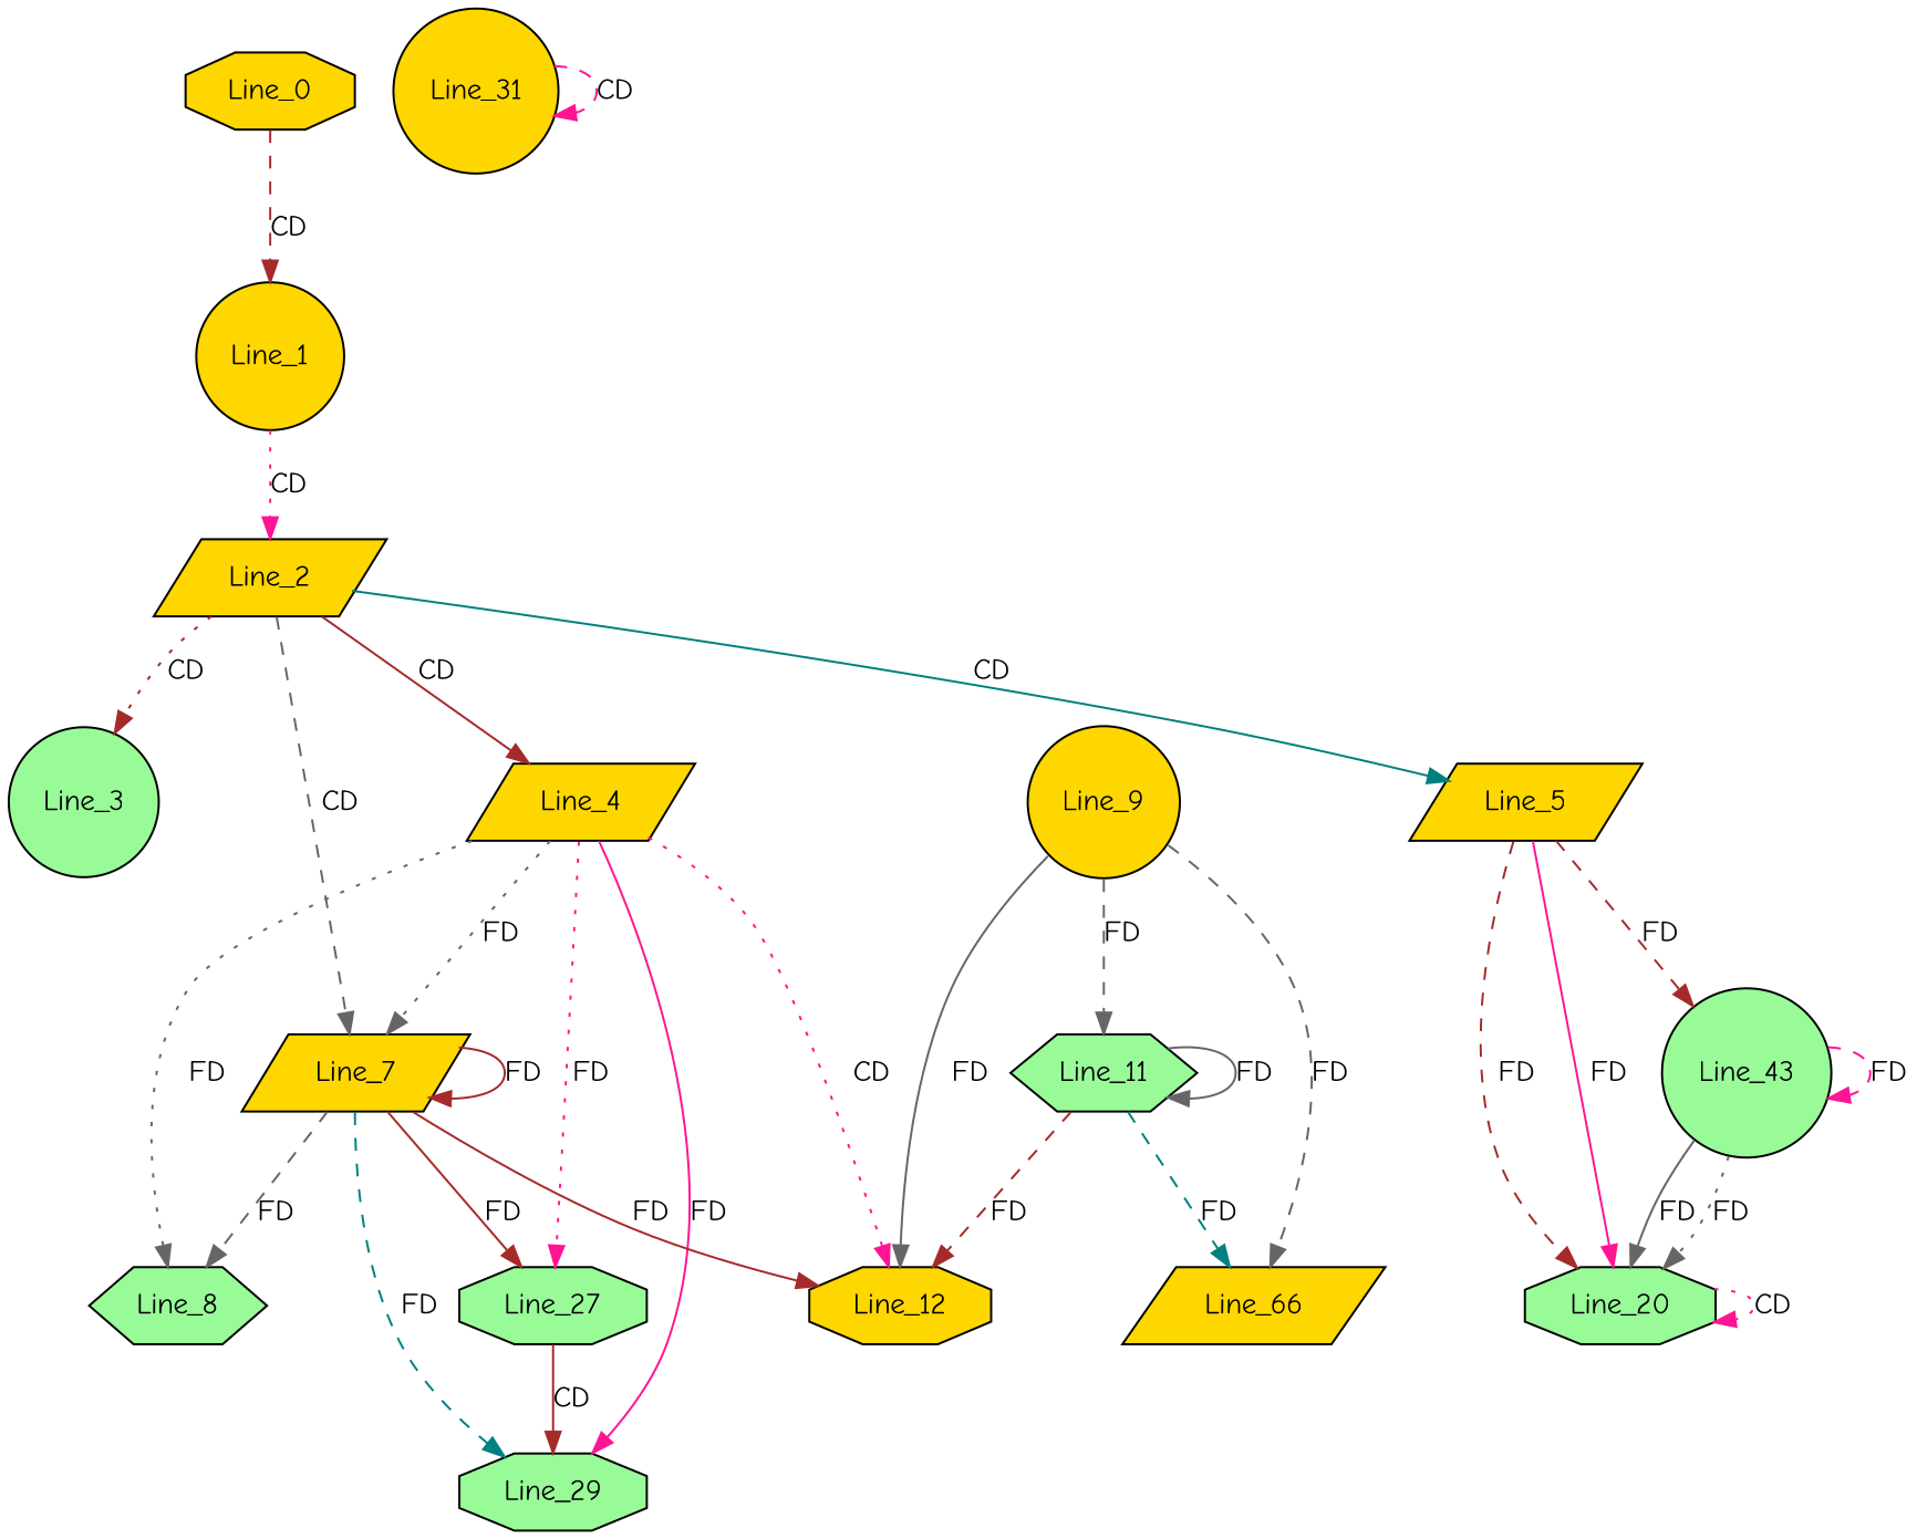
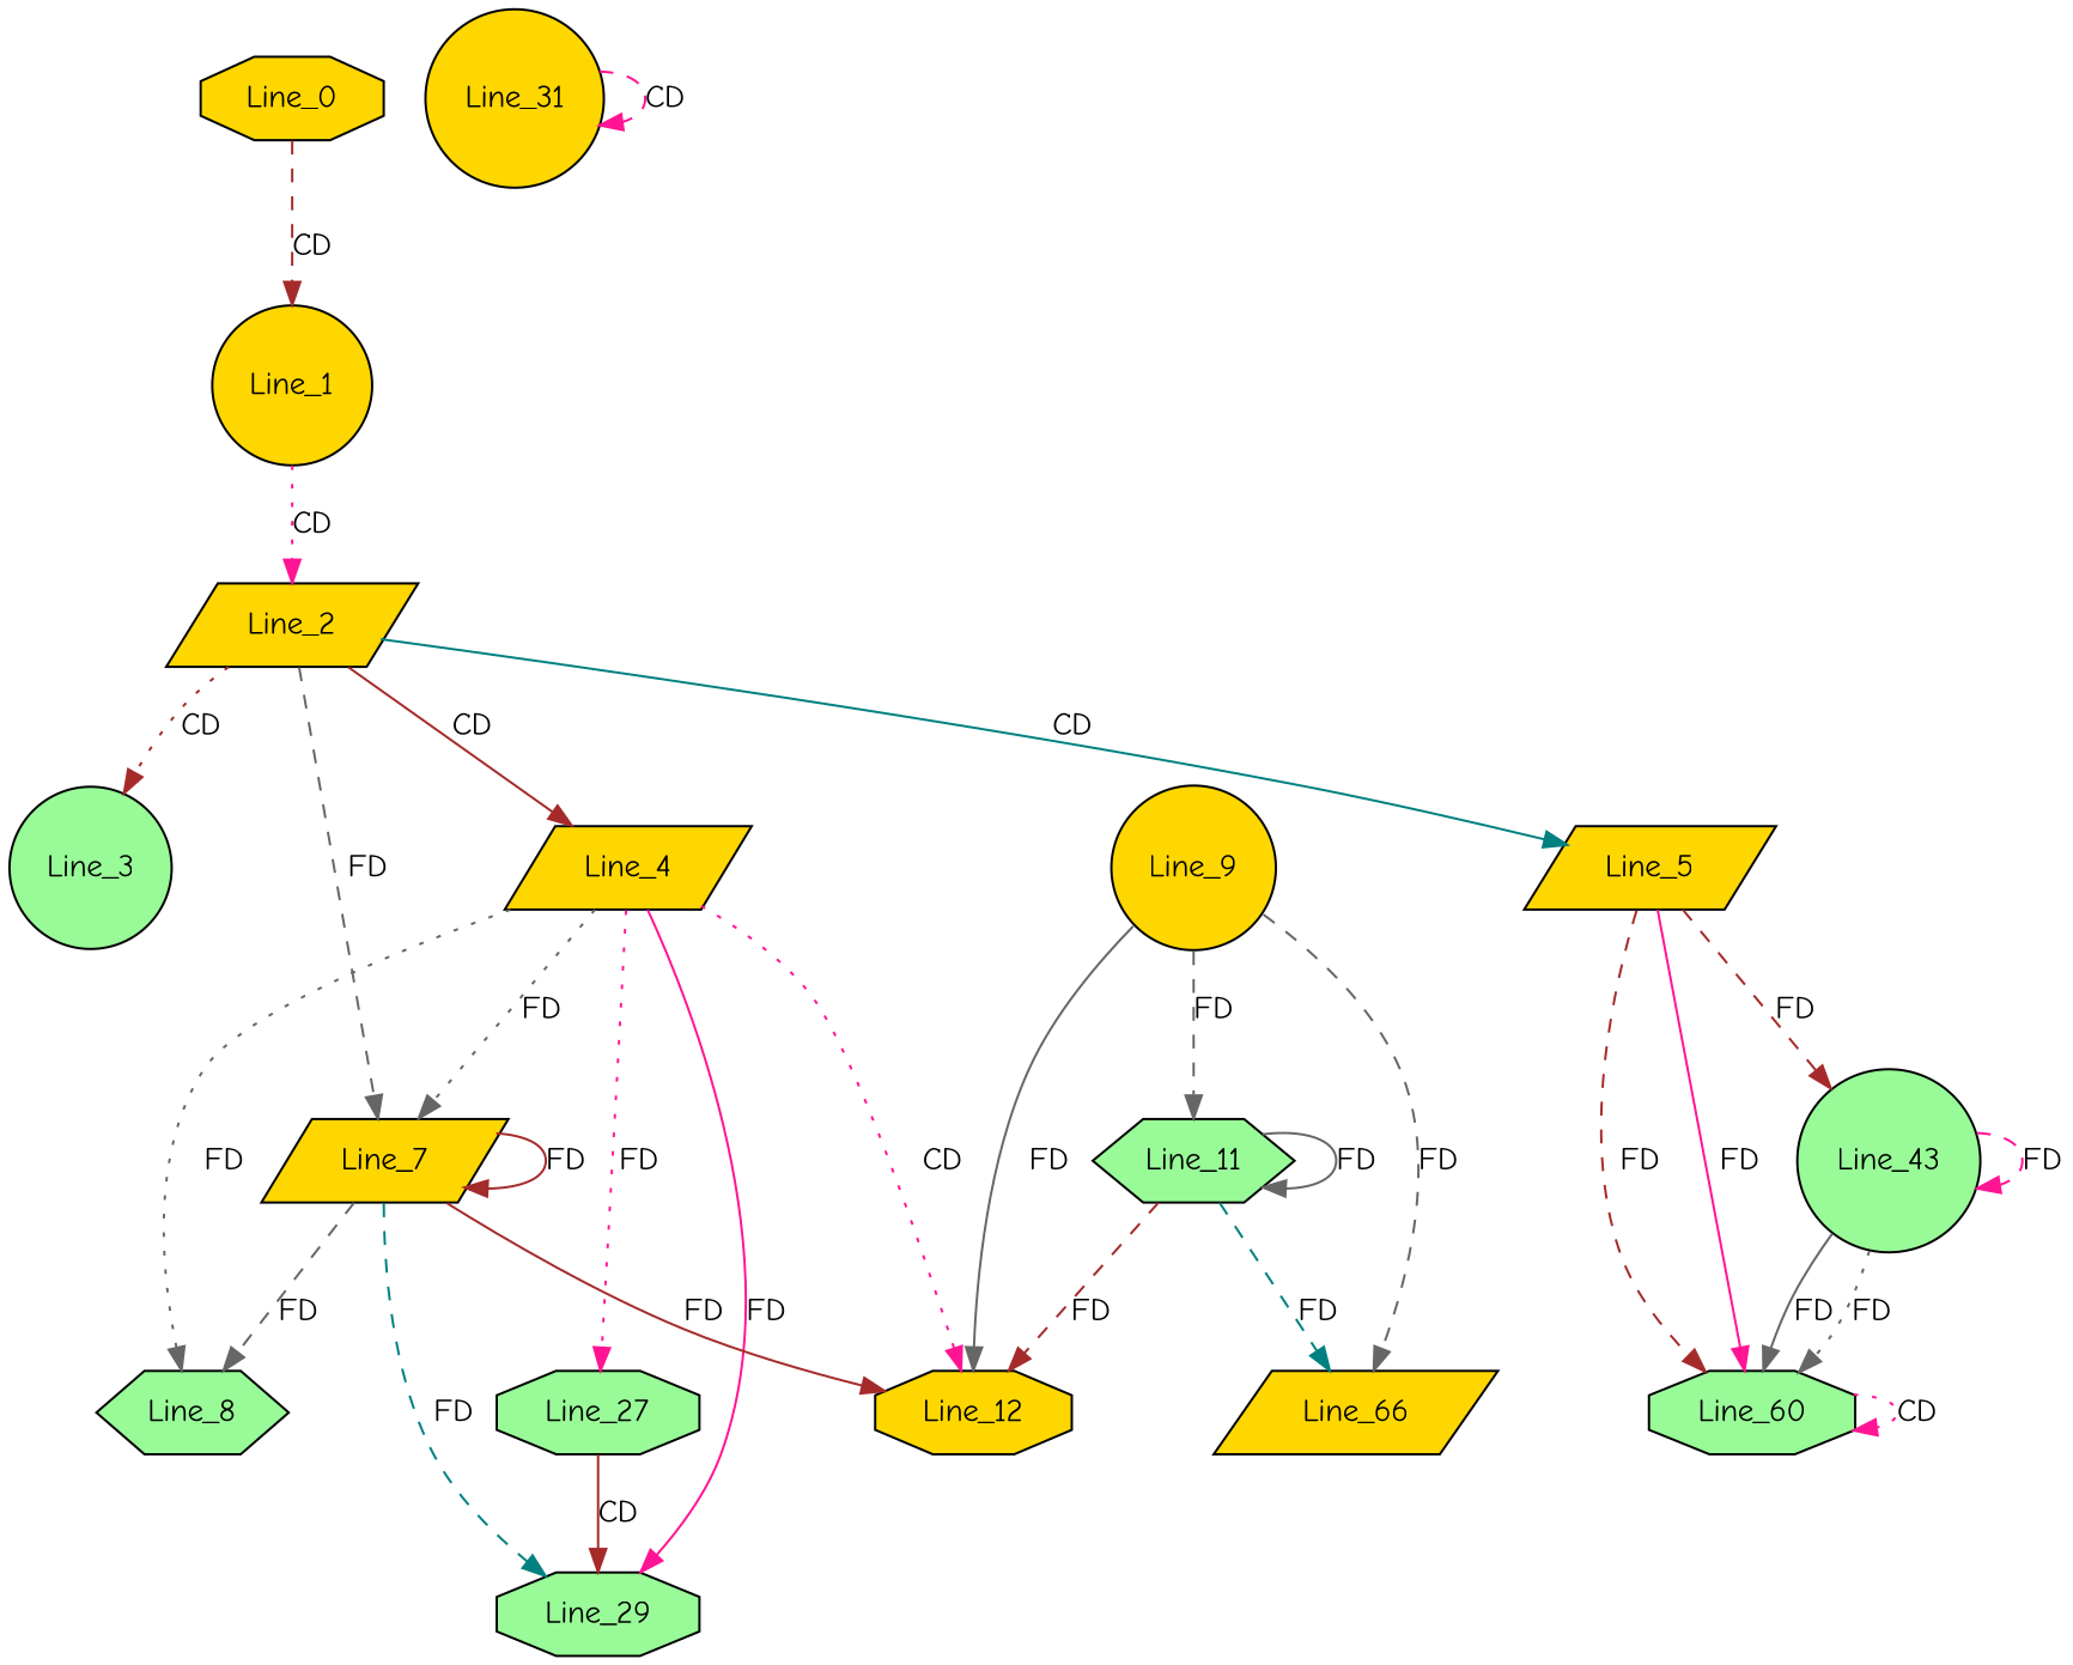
  digraph {
    fontname="Comic Neue"
    node [fillcolor=gold fontname="Comic Neue" shape=octagon style=filled]
    edge [color=brown fontname="Comic Neue" style=dashed]
    Line_0
    Line_1 [shape=circle]
    Line_2 [shape=parallelogram]
    Line_3 [fillcolor=palegreen shape=circle]
    Line_4 [shape=parallelogram]
    Line_5 [shape=parallelogram]
    Line_7 [shape=parallelogram]
    Line_8 [fillcolor=palegreen shape=hexagon]
    Line_12
    Line_27 [fillcolor=palegreen]
    n11 [fillcolor=palegreen label=Line_29]
    n12 [fillcolor=palegreen label=Line_43 shape=circle]
-   Line_20 [fillcolor=palegreen]
+   Line_20 [fillcolor=palegreen label=Line_60]
    Line_9 [shape=circle]
    Line_11 [fillcolor=palegreen shape=hexagon]
    n16 [label=Line_66 shape=parallelogram]
    Line_31 [shape=circle]
    Line_0 -> Line_1 [label=CD]
    Line_1 -> Line_2 [color=deeppink label=CD style=dotted]
    Line_2 -> Line_3 [label=CD style=dotted]
    Line_2 -> Line_4 [label=CD style=solid]
    Line_2 -> Line_5 [color=teal label=CD style=solid]
-   Line_2 -> Line_7 [color=gray40 label=CD]
+   Line_2 -> Line_7 [color=gray40 label=FD]
    Line_4 -> Line_7 [color=gray40 label=FD style=dotted]
    Line_4 -> Line_8 [color=gray40 label=FD style=dotted]
    Line_4 -> Line_12 [color=deeppink label=CD style=dotted]
    Line_4 -> Line_27 [color=deeppink label=FD style=dotted]
    Line_4 -> n11 [color=deeppink label=FD style=solid]
    Line_5 -> n12 [label=FD]
    Line_5 -> Line_20 [label=FD]
    Line_5 -> Line_20 [color=deeppink label=FD style=solid]
    Line_7 -> Line_7 [label=FD style=solid]
    Line_7 -> Line_8 [color=gray40 label=FD]
    Line_7 -> Line_12 [label=FD style=solid]
-   Line_7 -> Line_27 [label=FD style=solid]
    Line_7 -> n11 [color=teal label=FD]
    Line_27 -> n11 [label=CD style=solid]
    n12 -> n12 [color=deeppink label=FD]
    n12 -> Line_20 [color=gray40 label=FD style=solid]
    n12 -> Line_20 [color=gray40 label=FD style=dotted]
    Line_20 -> Line_20 [color=deeppink label=CD style=dotted]
    Line_9 -> Line_12 [color=gray40 label=FD style=solid]
    Line_9 -> Line_11 [color=gray40 label=FD]
    Line_9 -> n16 [color=gray40 label=FD]
    Line_11 -> Line_12 [label=FD]
    Line_11 -> Line_11 [color=gray40 label=FD style=solid]
    Line_11 -> n16 [color=teal label=FD]
    Line_31 -> Line_31 [color=deeppink label=CD]
  }
